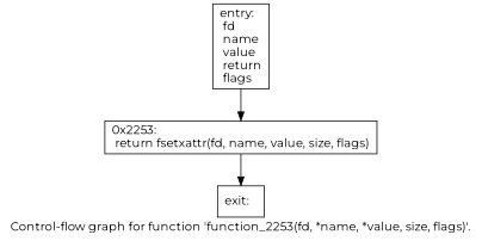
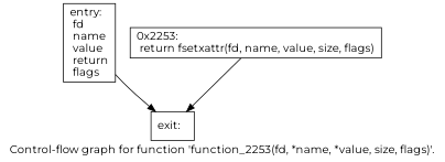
  digraph {
    fontname=Montserrat
    label="Control-flow graph for function 'function_2253(fd, *name, *value, size, flags)'."
    node [fontname=Montserrat shape=record]
    edge [fontname=Montserrat]
    n1 [label="{entry:\l  fd\l  name\l  value\l  return\l  flags\l}"]
    n2 [label="{0x2253:\l  return fsetxattr(fd, name, value, size, flags)\l}"]
    n3 [label="{exit:\l}"]
-   n1 -> n2
+   n1 -> n3
    n2 -> n3
  }
